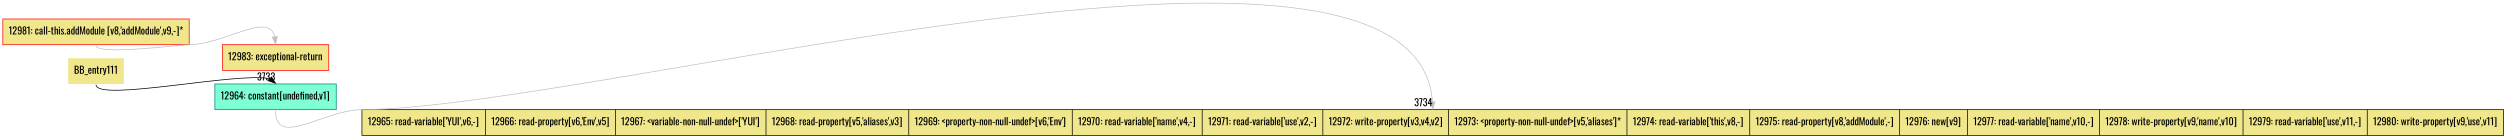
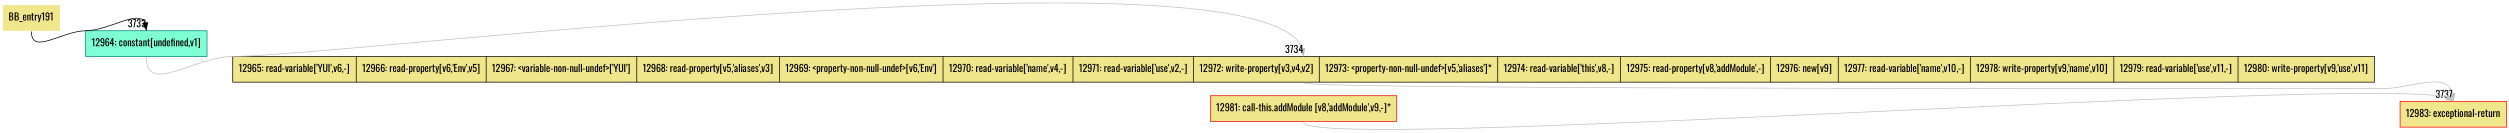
  digraph {
    fontname=Oswald
    rankdir=LR
    node [color=red fillcolor=khaki fontname=Oswald shape=record style=filled]
    edge [fontname=Oswald headport=n tailport=s color=gray]
-   BB_entry191 [shape=none label=BB_entry111]
+   BB_entry191 [shape=none]
    n2 [color=teal fillcolor=aquamarine label="{12964: constant[undefined,v1]}"]
    n3 [color=black label="{12965: read-variable['YUI',v6,-]|12966: read-property[v6,'Env',v5]|12967: \<variable-non-null-undef\>['YUI']|12968: read-property[v5,'aliases',v3]|12969: \<property-non-null-undef\>[v6,'Env']|12970: read-variable['name',v4,-]|12971: read-variable['use',v2,-]|12972: write-property[v3,v4,v2]|12973: \<property-non-null-undef\>[v5,'aliases']*|12974: read-variable['this',v8,-]|12975: read-property[v8,'addModule',-]|12976: new[v9]|12977: read-variable['name',v10,-]|12978: write-property[v9,'name',v10]|12979: read-variable['use',v11,-]|12980: write-property[v9,'use',v11]}"]
    n4 [label="{12983: exceptional-return}"]
    n5 [label="{12981: call-this.addModule [v8,'addModule',v9,-]*}"]
    BB_entry191 -> n2 [headlabel="    3733" color=""]
    n2 -> n3 [headlabel="      3734"]
+   n3 -> n4 [headlabel="      3737"]
    n5 -> n4
  }
